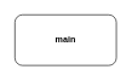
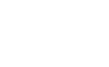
  <mxCell id="0" />
  <mxCell id="1" parent="0" />
- <mxCell id="2" value="&lt;b&gt;main&lt;/b&gt;" style="rounded=1;whiteSpace=wrap;html=1;" vertex="1" parent="1"><mxGeometry x="20" y="20" width="140" height="70" as="geometry" /></mxCell>
